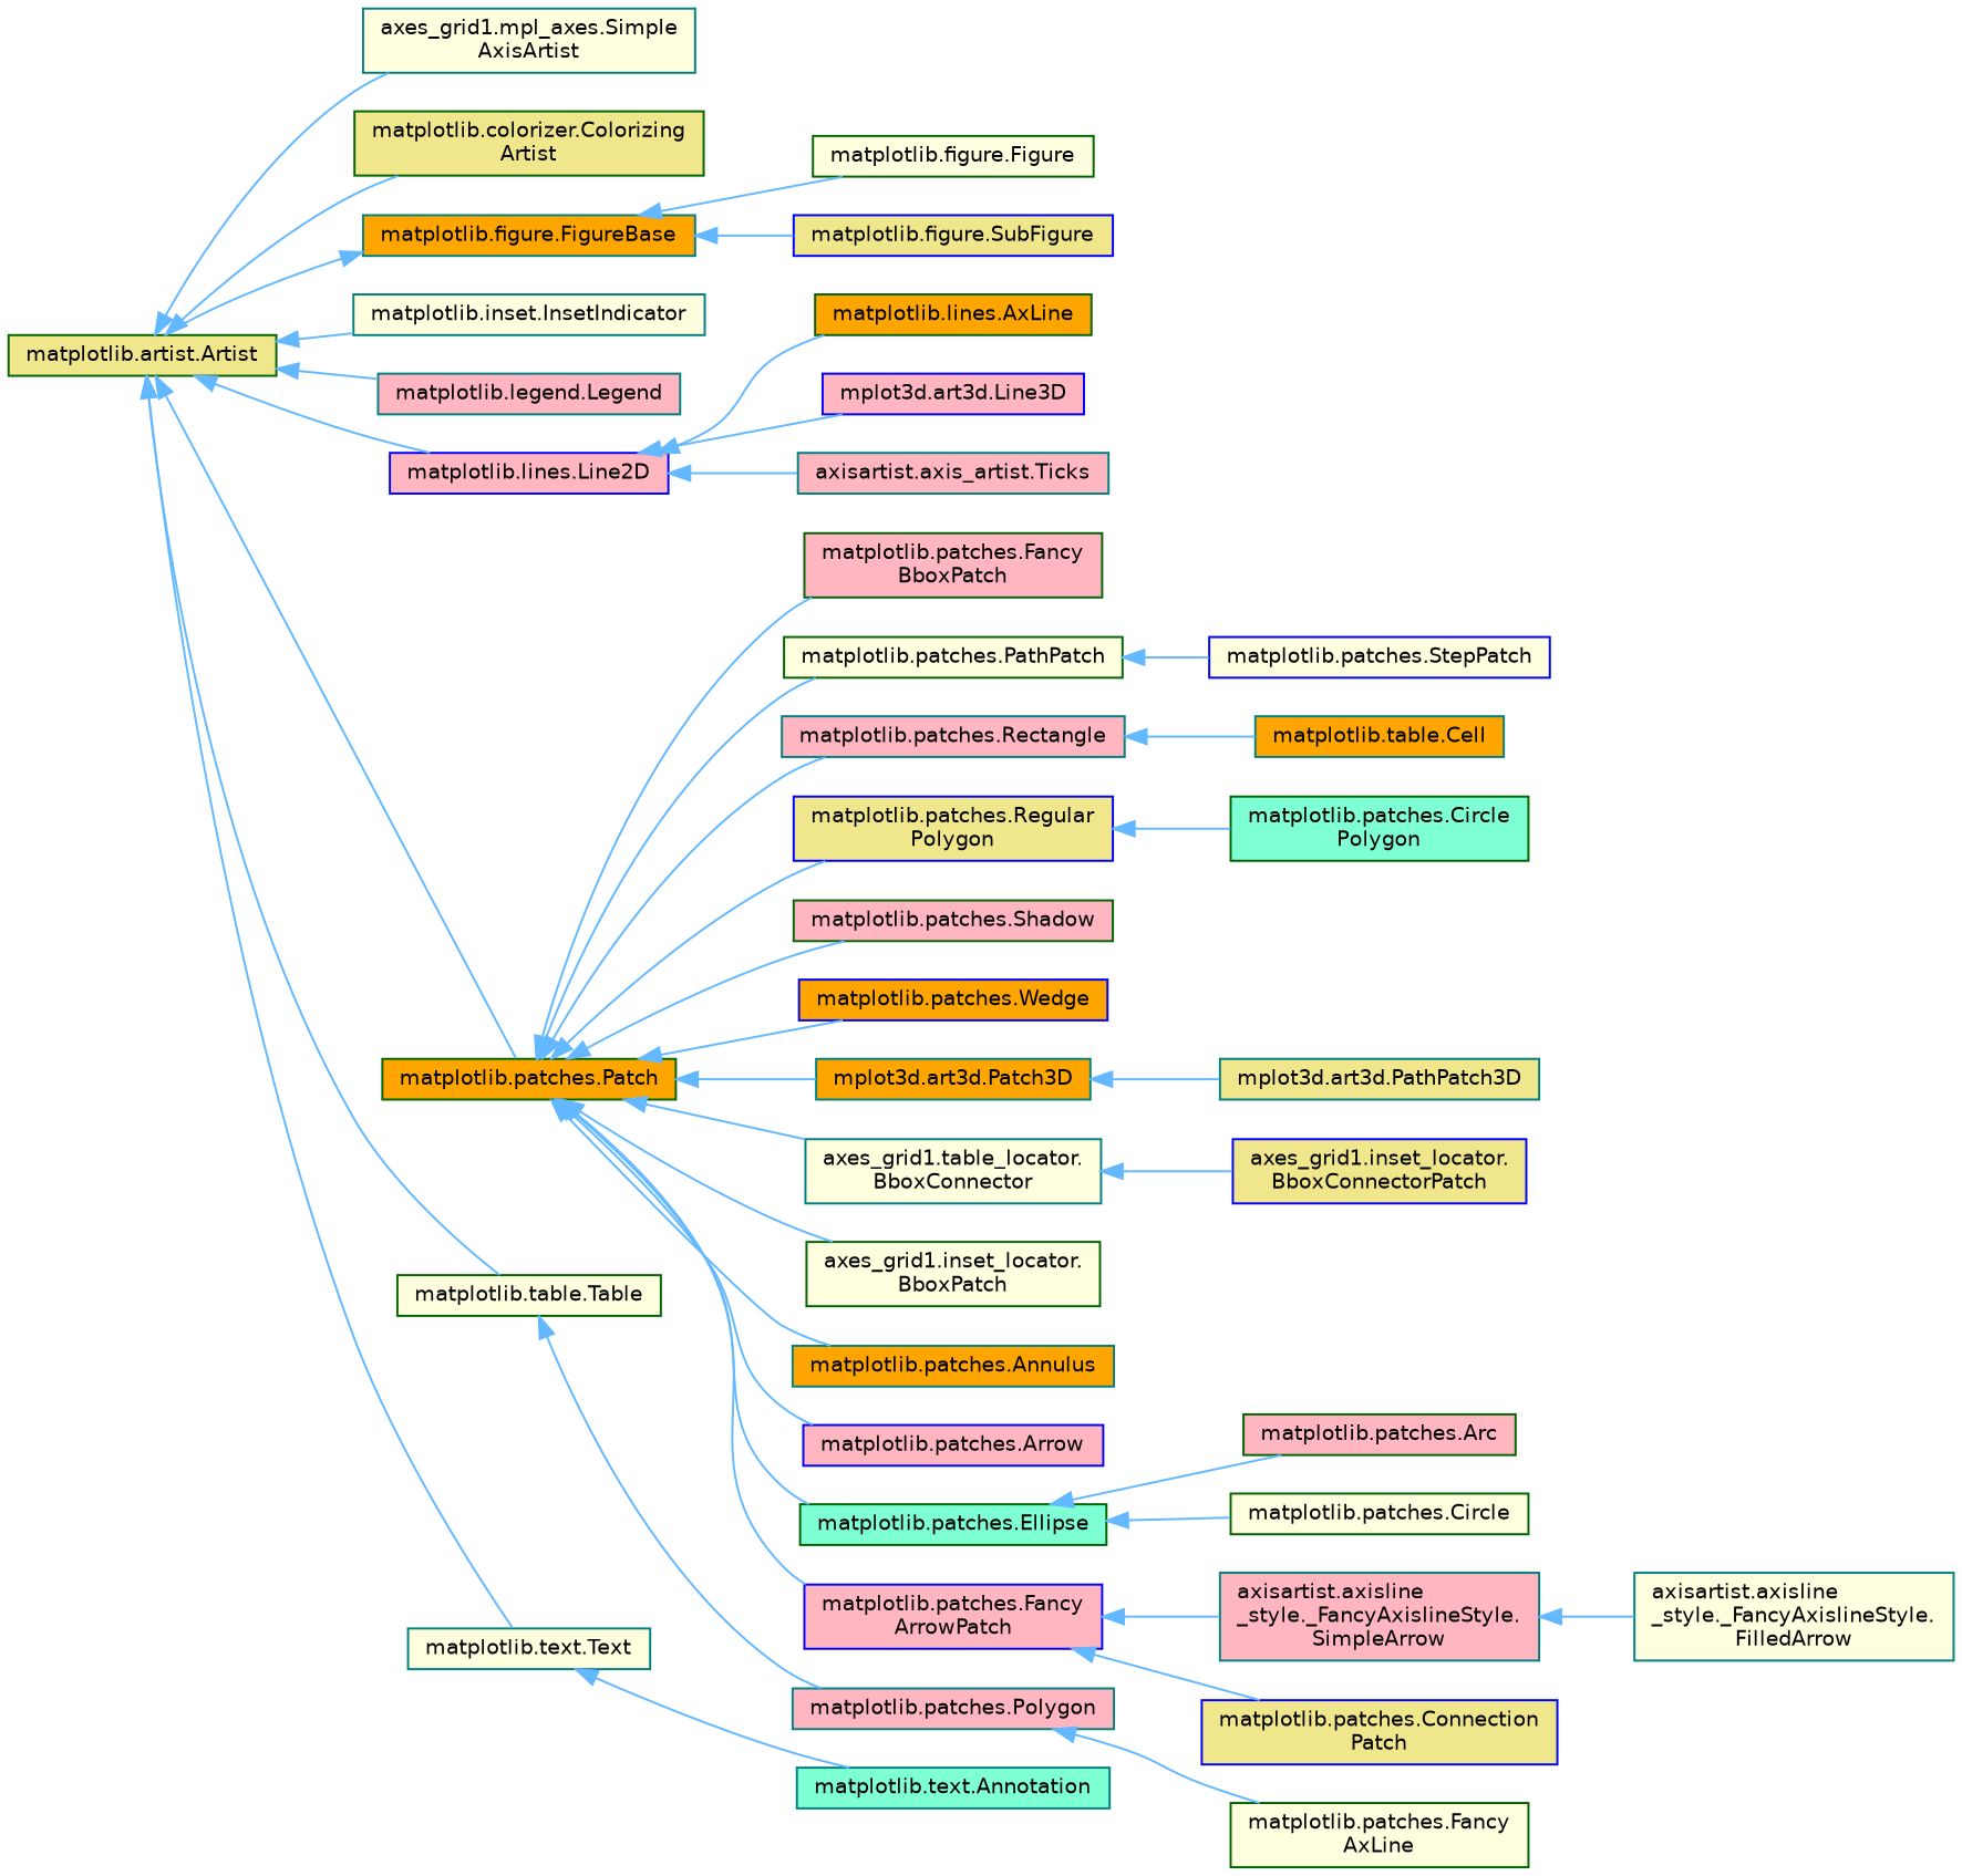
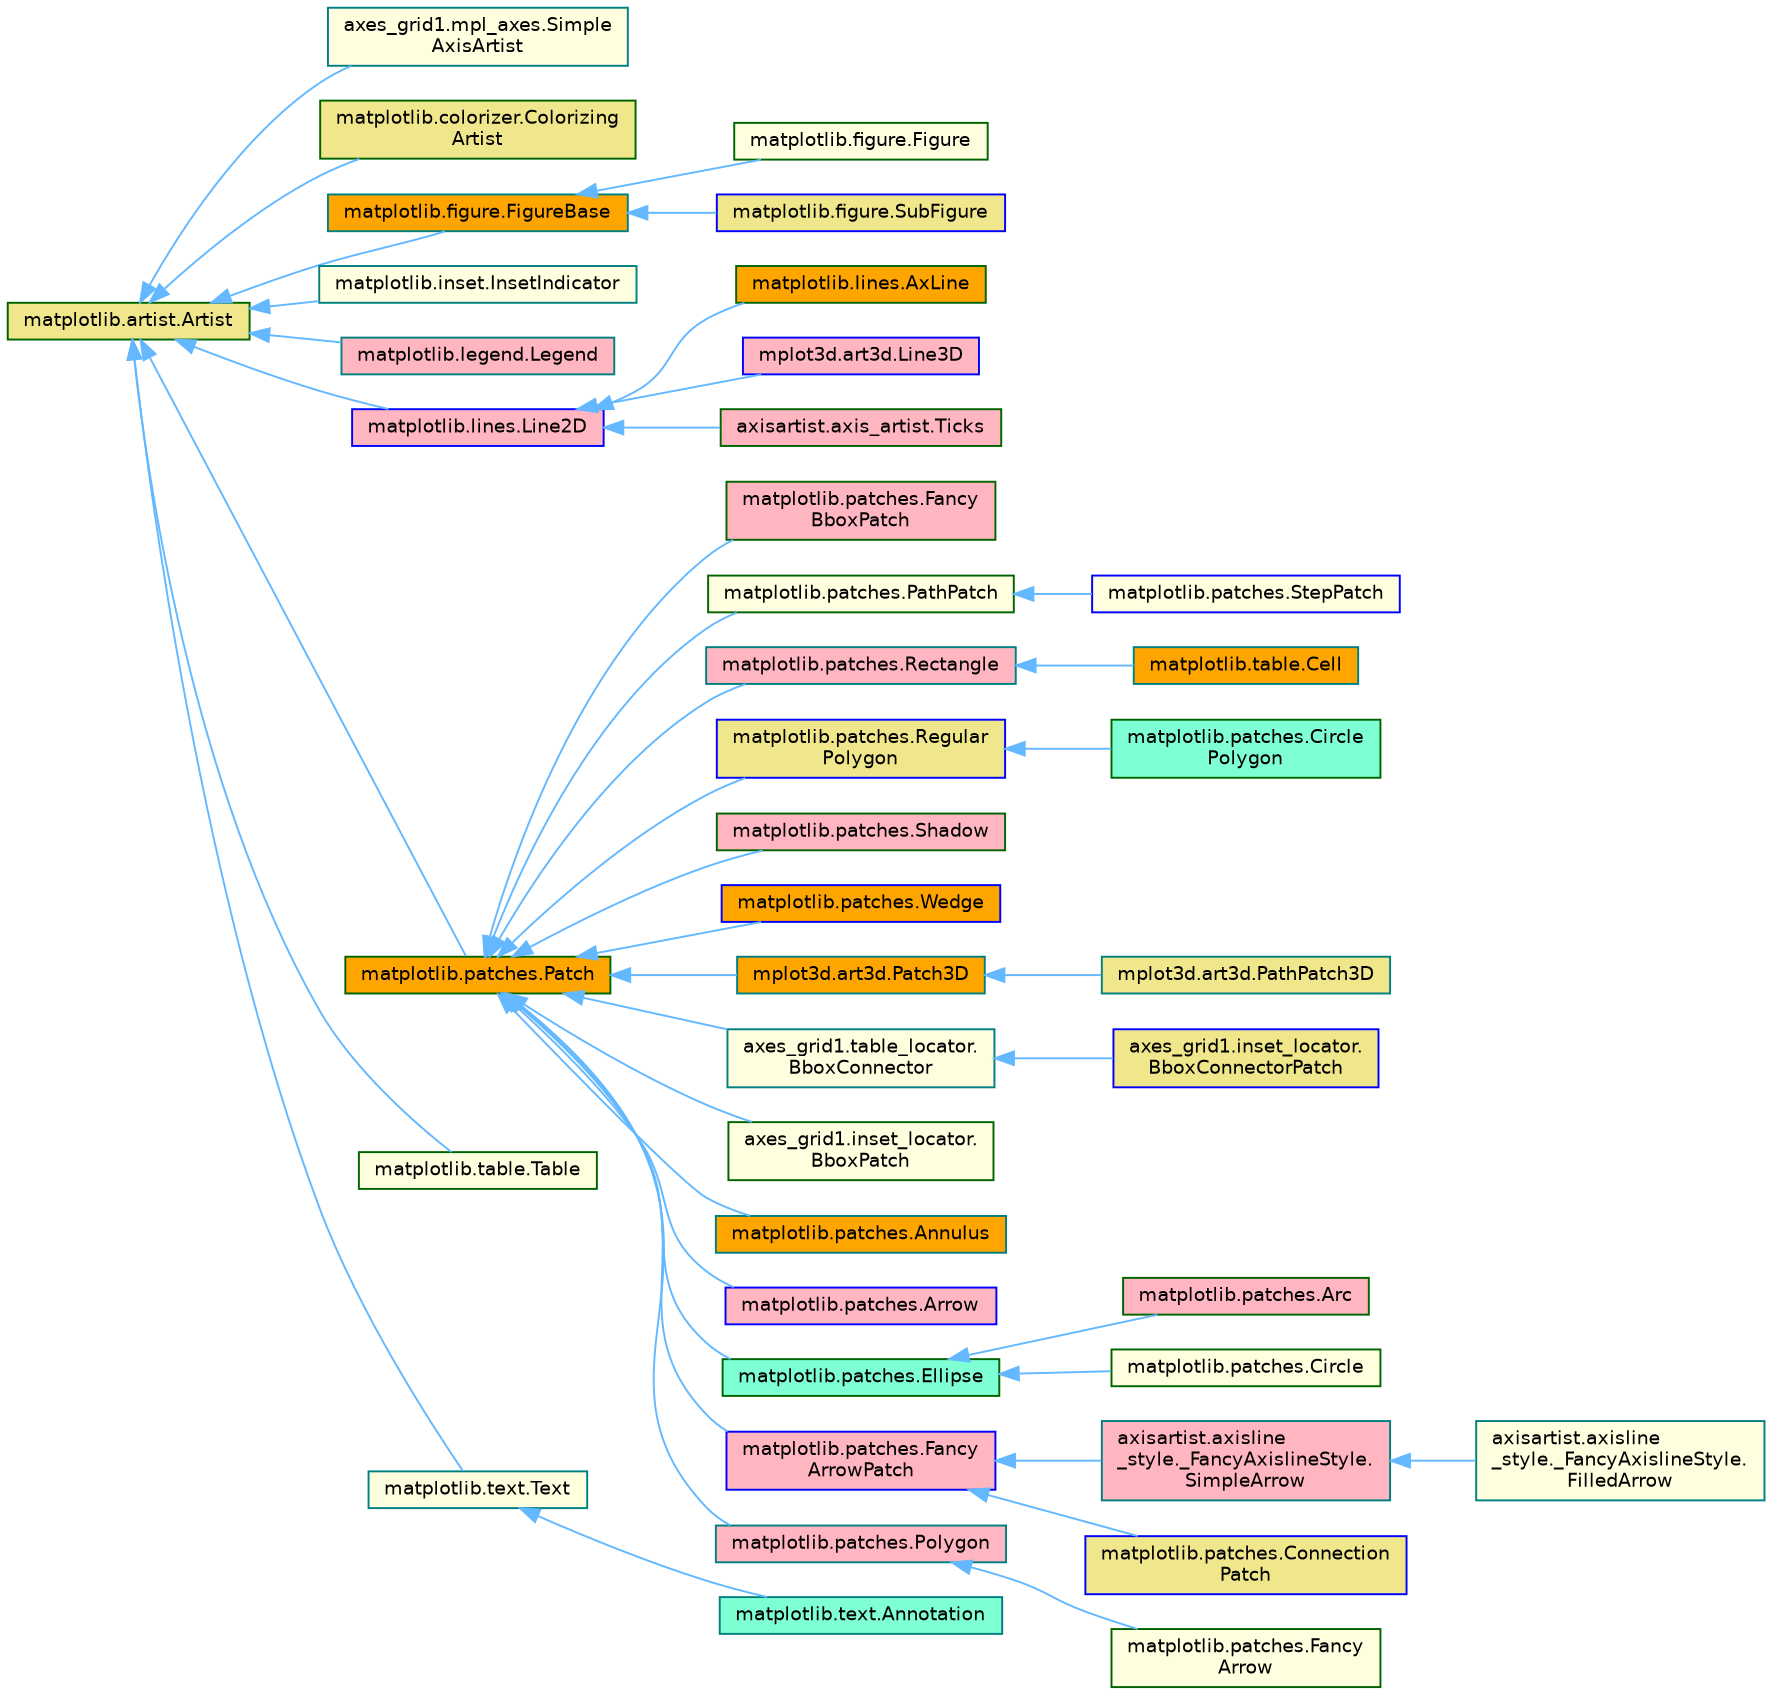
  digraph {
    rankdir=LR
    node [color=teal fillcolor=lightyellow fontname=Helvetica fontsize=10 shape=box style=filled]
    edge [color=steelblue1 dir=back fontname=Helvetica fontsize=10 labelfontname=Helvetica labelfontsize=10 style=solid]
    n1 [color=darkgreen fillcolor=khaki fontcolor=black height=0.2 label="matplotlib.artist.Artist" width=0.4]
    n2 [height=0.2 label="axes_grid1.mpl_axes.Simple\lAxisArtist" width=0.4]
    n3 [color=darkgreen fillcolor=khaki height=0.2 label="matplotlib.colorizer.Colorizing\lArtist" width=0.4]
    n4 [fillcolor=orange height=0.2 label="matplotlib.figure.FigureBase" width=0.4]
    n5 [height=0.2 label="matplotlib.inset.InsetIndicator" width=0.4]
    n6 [fillcolor=lightpink height=0.2 label="matplotlib.legend.Legend" width=0.4]
    n7 [color=blue fillcolor=lightpink height=0.2 label="matplotlib.lines.Line2D" width=0.4]
    n8 [color=darkgreen fillcolor=orange height=0.2 label="matplotlib.patches.Patch" width=0.4]
    n9 [color=darkgreen height=0.2 label="matplotlib.table.Table" width=0.4]
    n10 [height=0.2 label="matplotlib.text.Text" width=0.4]
    n11 [color=darkgreen height=0.2 label="matplotlib.figure.Figure" width=0.4]
    n12 [color=blue fillcolor=khaki height=0.2 label="matplotlib.figure.SubFigure" width=0.4]
-   n13 [fillcolor=lightpink height=0.2 label="axisartist.axis_artist.Ticks" width=0.4]
+   n13 [color=darkgreen fillcolor=lightpink height=0.2 label="axisartist.axis_artist.Ticks" width=0.4]
    n14 [color=darkgreen fillcolor=orange height=0.2 label="matplotlib.lines.AxLine" width=0.4]
    n15 [color=blue fillcolor=lightpink height=0.2 label="mplot3d.art3d.Line3D" width=0.4]
    n16 [height=0.2 label="axes_grid1.table_locator.\lBboxConnector" width=0.4]
    n17 [color=darkgreen height=0.2 label="axes_grid1.inset_locator.\lBboxPatch" width=0.4]
    n18 [fillcolor=orange height=0.2 label="matplotlib.patches.Annulus" width=0.4]
    n19 [color=blue fillcolor=lightpink height=0.2 label="matplotlib.patches.Arrow" width=0.4]
    n20 [color=darkgreen fillcolor=aquamarine height=0.2 label="matplotlib.patches.Ellipse" width=0.4]
    n21 [color=blue fillcolor=lightpink height=0.2 label="matplotlib.patches.Fancy\lArrowPatch" width=0.4]
    n22 [color=darkgreen fillcolor=lightpink height=0.2 label="matplotlib.patches.Fancy\lBboxPatch" width=0.4]
    n23 [color=darkgreen height=0.2 label="matplotlib.patches.PathPatch" width=0.4]
    n24 [fillcolor=lightpink height=0.2 label="matplotlib.patches.Polygon" width=0.4]
    n25 [fillcolor=lightpink height=0.2 label="matplotlib.patches.Rectangle" width=0.4]
    n26 [color=blue fillcolor=khaki height=0.2 label="matplotlib.patches.Regular\lPolygon" width=0.4]
    n27 [color=darkgreen fillcolor=lightpink height=0.2 label="matplotlib.patches.Shadow" width=0.4]
    n28 [color=blue fillcolor=orange height=0.2 label="matplotlib.patches.Wedge" width=0.4]
    n29 [fillcolor=orange height=0.2 label="mplot3d.art3d.Patch3D" width=0.4]
    n30 [fillcolor=aquamarine height=0.2 label="matplotlib.text.Annotation" width=0.4]
    n31 [color=blue fillcolor=khaki height=0.2 label="axes_grid1.inset_locator.\lBboxConnectorPatch" width=0.4]
    n32 [color=darkgreen fillcolor=lightpink height=0.2 label="matplotlib.patches.Arc" width=0.4]
    n33 [color=darkgreen height=0.2 label="matplotlib.patches.Circle" width=0.4]
    n34 [fillcolor=lightpink height=0.2 label="axisartist.axisline\l_style._FancyAxislineStyle.\lSimpleArrow" width=0.4]
    n35 [color=blue fillcolor=khaki height=0.2 label="matplotlib.patches.Connection\lPatch" width=0.4]
    n36 [color=blue height=0.2 label="matplotlib.patches.StepPatch" width=0.4]
-   n37 [color=darkgreen height=0.2 label="matplotlib.patches.Fancy\lAxLine" width=0.4]
+   n37 [color=darkgreen height=0.2 label="matplotlib.patches.Fancy\lArrow" width=0.4]
    n38 [fillcolor=orange height=0.2 label="matplotlib.table.Cell" width=0.4]
    n39 [color=darkgreen fillcolor=aquamarine height=0.2 label="matplotlib.patches.Circle\lPolygon" width=0.4]
    n40 [fillcolor=khaki height=0.2 label="mplot3d.art3d.PathPatch3D" width=0.4]
    n41 [height=0.2 label="axisartist.axisline\l_style._FancyAxislineStyle.\lFilledArrow" width=0.4]
    n1 -> n2
    n1 -> n3
-   n4 -> n1
+   n1 -> n4
    n1 -> n5
    n1 -> n6
    n1 -> n7
    n1 -> n8
    n1 -> n9
    n1 -> n10
    n4 -> n11
    n4 -> n12
    n7 -> n13
    n7 -> n14
    n7 -> n15
    n8 -> n16
    n8 -> n17
    n8 -> n18
    n8 -> n19
    n8 -> n20
    n8 -> n21
    n8 -> n22
    n8 -> n23
-   n9 -> n24
+   n8 -> n24
    n8 -> n25
    n8 -> n26
    n8 -> n27
    n8 -> n28
    n8 -> n29
    n10 -> n30
    n16 -> n31
    n20 -> n32
    n20 -> n33
    n21 -> n34
    n21 -> n35
    n23 -> n36
    n24 -> n37
    n25 -> n38
    n26 -> n39
    n29 -> n40
    n34 -> n41
  }
